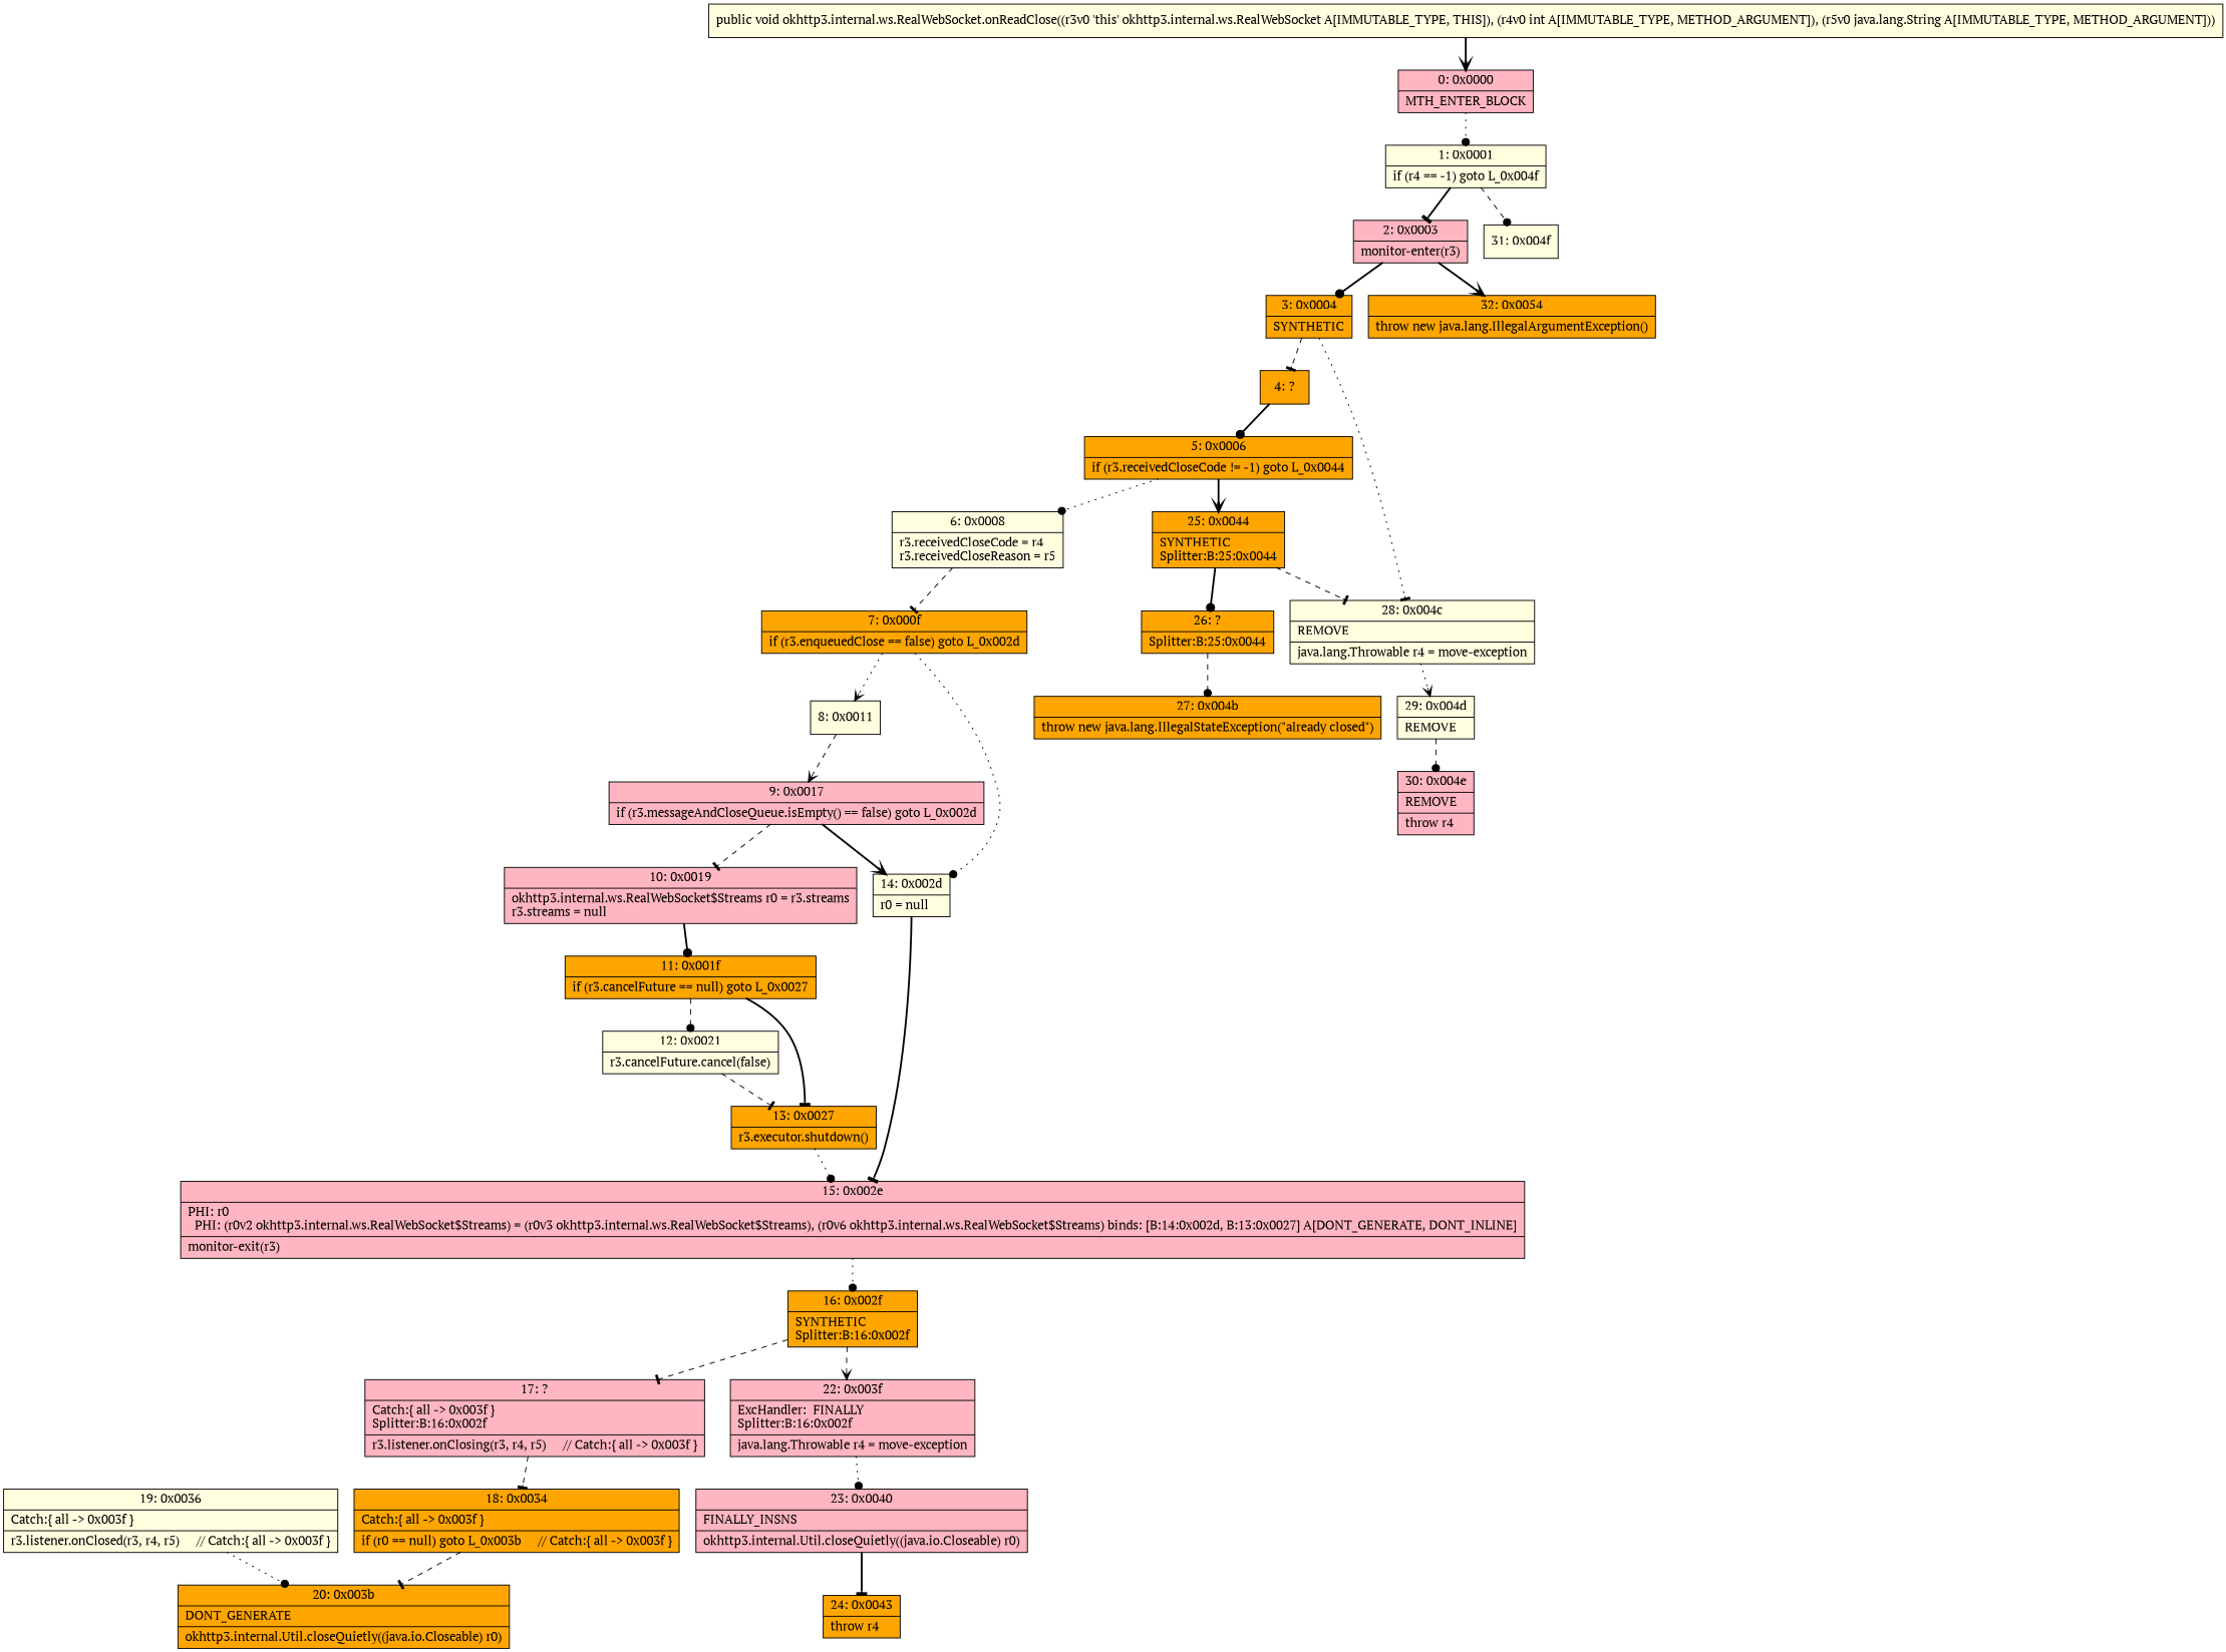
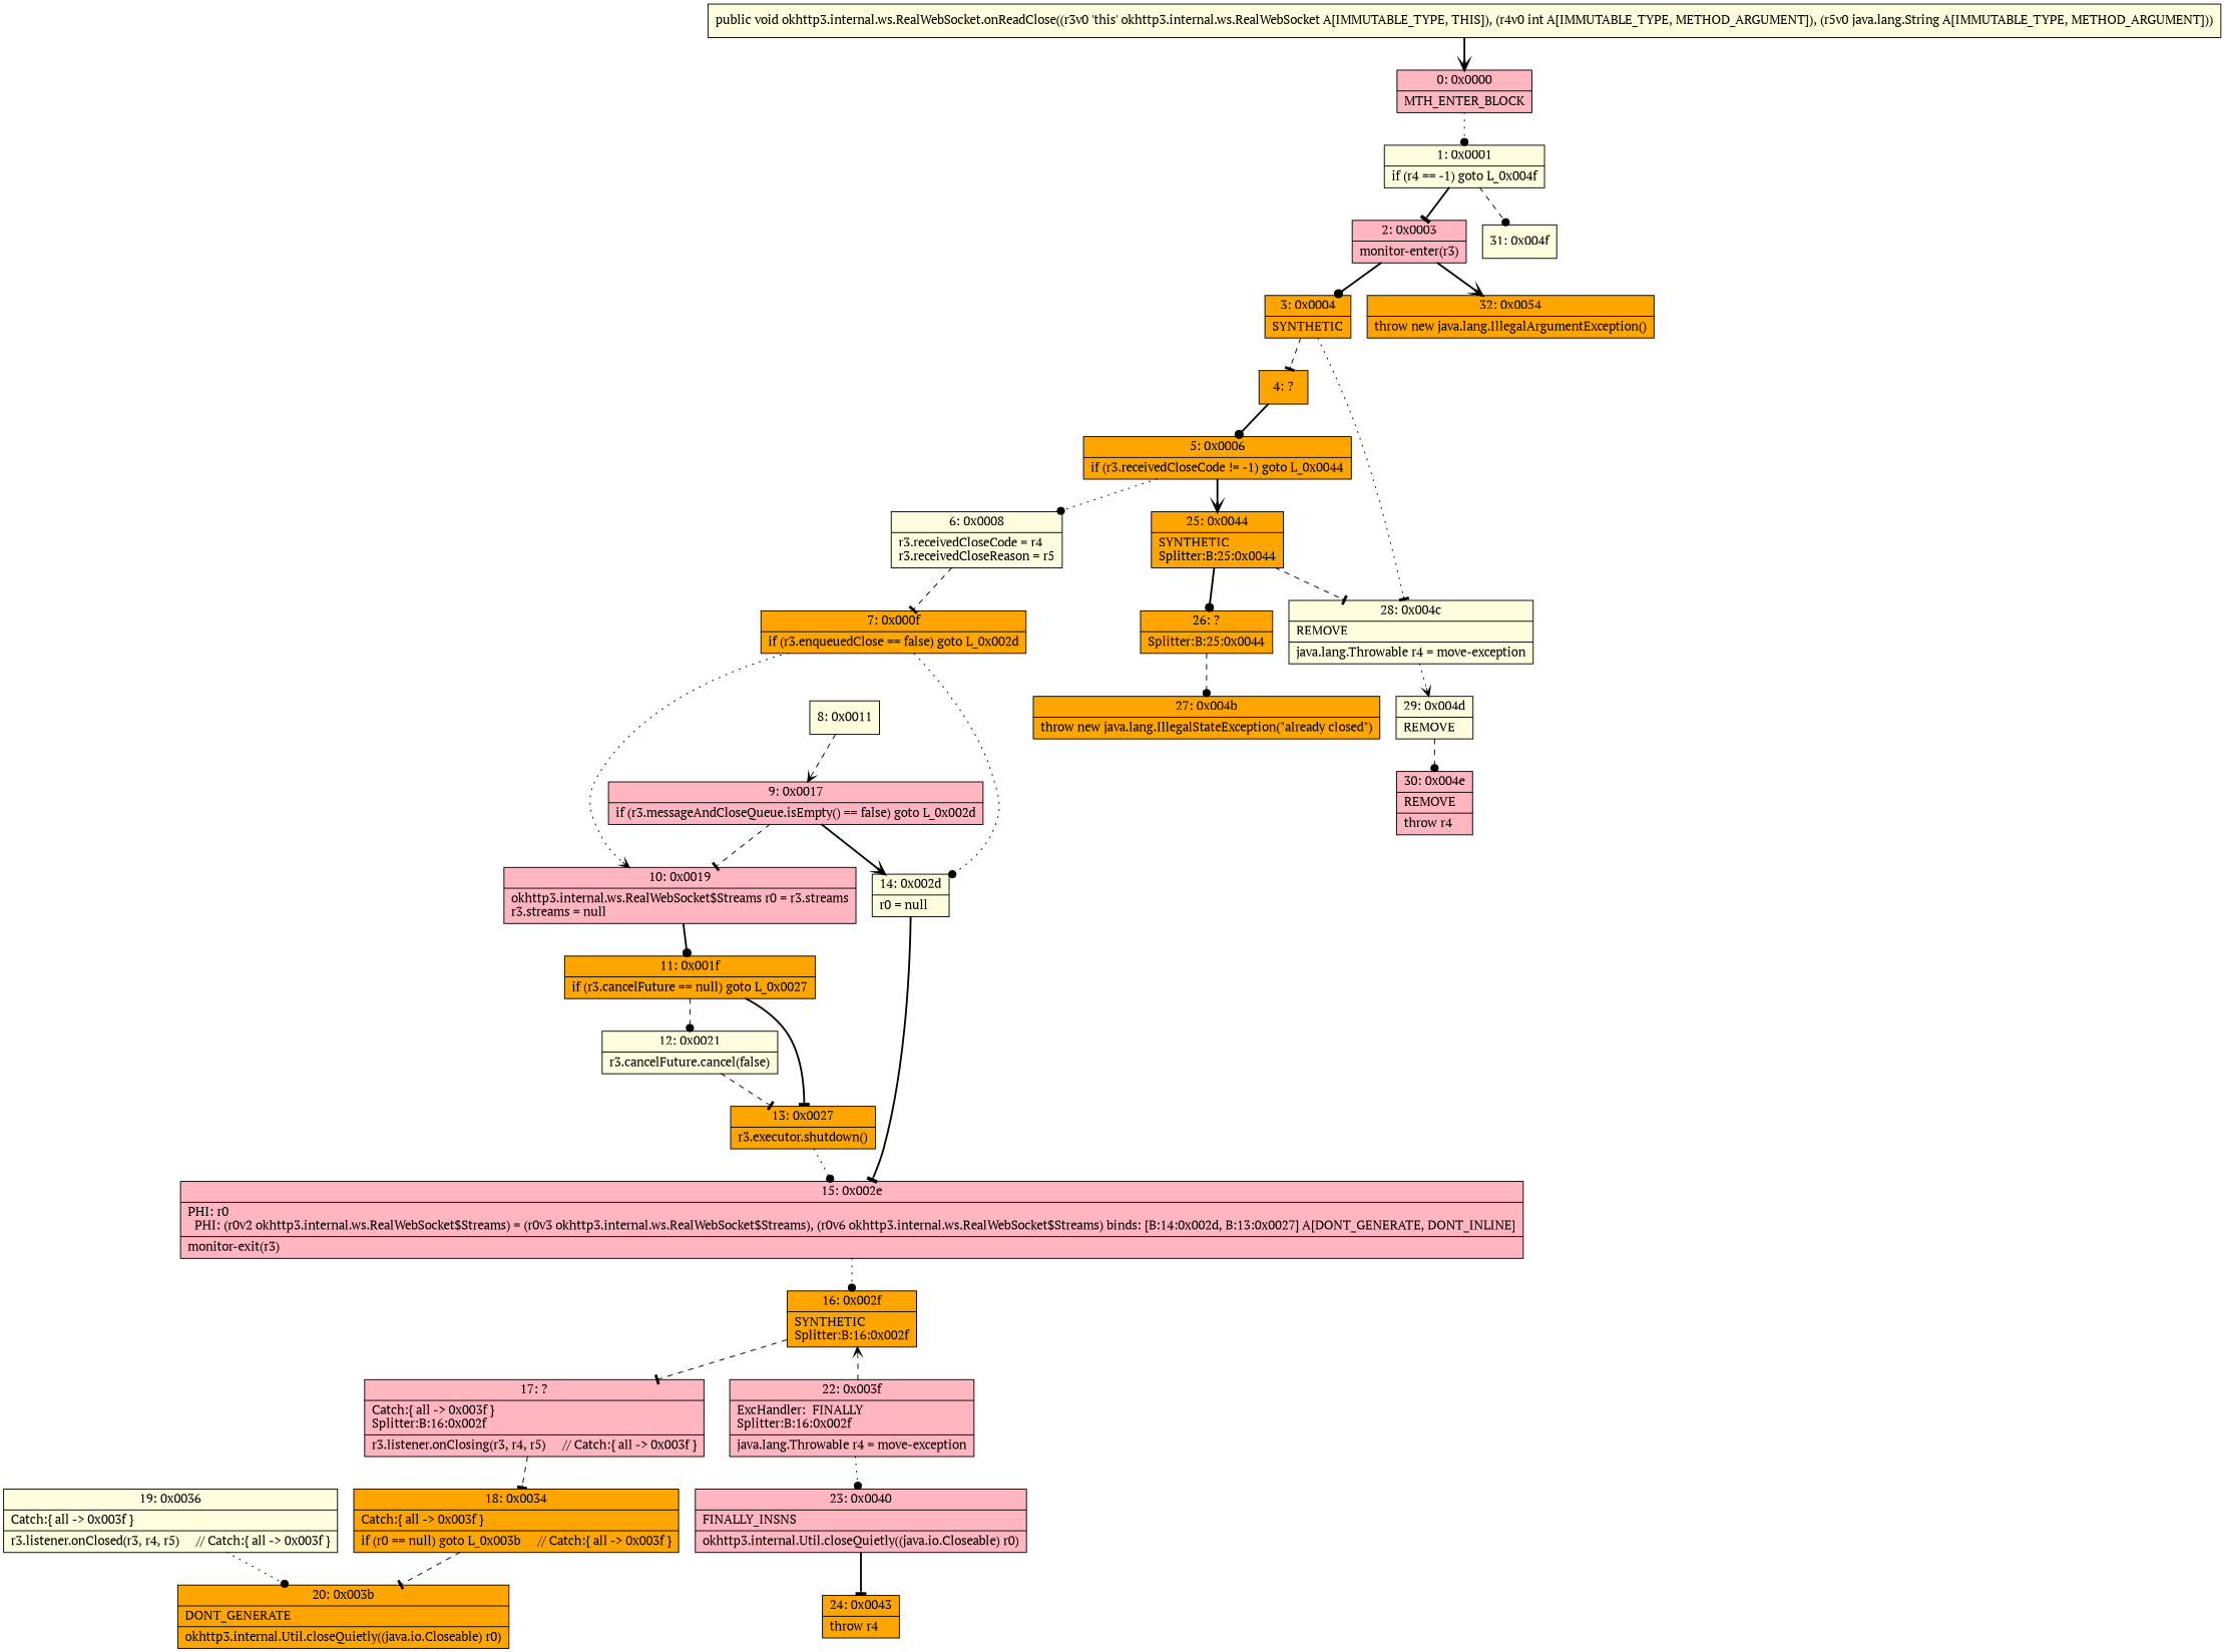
  digraph {
    fontname="PT Serif"
    node [fillcolor=orange fontname="PT Serif" shape=record style=filled]
    edge [arrowhead=dot fontname="PT Serif" style=dashed]
    n1 [fillcolor=lightpink label="{0\:\ 0x0000|MTH_ENTER_BLOCK\l}"]
    n2 [fillcolor=lightyellow label="{1\:\ 0x0001|if (r4 == \-1) goto L_0x004f\l}"]
    n3 [fillcolor=lightpink label="{2\:\ 0x0003|monitor\-enter(r3)\l}"]
    n4 [fillcolor=lightyellow label="{31\:\ 0x004f}"]
    n5 [label="{3\:\ 0x0004|SYNTHETIC\l}"]
    n6 [label="{32\:\ 0x0054|throw new java.lang.IllegalArgumentException()\l}"]
    n7 [label="{4\:\ ?}"]
    n8 [fillcolor=lightyellow label="{28\:\ 0x004c|REMOVE\l|java.lang.Throwable r4 = move\-exception\l}"]
    n9 [label="{5\:\ 0x0006|if (r3.receivedCloseCode != \-1) goto L_0x0044\l}"]
    n10 [fillcolor=lightyellow label="{29\:\ 0x004d|REMOVE\l}"]
    n11 [fillcolor=lightyellow label="{6\:\ 0x0008|r3.receivedCloseCode = r4\lr3.receivedCloseReason = r5\l}"]
    n12 [label="{25\:\ 0x0044|SYNTHETIC\lSplitter:B:25:0x0044\l}"]
    n13 [label="{7\:\ 0x000f|if (r3.enqueuedClose == false) goto L_0x002d\l}"]
    n14 [label="{26\:\ ?|Splitter:B:25:0x0044\l}"]
    n15 [fillcolor=lightyellow label="{8\:\ 0x0011}"]
    n16 [fillcolor=lightyellow label="{14\:\ 0x002d|r0 = null\l}"]
    n17 [fillcolor=lightpink label="{9\:\ 0x0017|if (r3.messageAndCloseQueue.isEmpty() == false) goto L_0x002d\l}"]
    n18 [fillcolor=lightpink label="{15\:\ 0x002e|PHI: r0 \l  PHI: (r0v2 okhttp3.internal.ws.RealWebSocket$Streams) = (r0v3 okhttp3.internal.ws.RealWebSocket$Streams), (r0v6 okhttp3.internal.ws.RealWebSocket$Streams) binds: [B:14:0x002d, B:13:0x0027] A[DONT_GENERATE, DONT_INLINE]\l|monitor\-exit(r3)\l}"]
    n19 [fillcolor=lightpink label="{10\:\ 0x0019|okhttp3.internal.ws.RealWebSocket$Streams r0 = r3.streams\lr3.streams = null\l}"]
    n20 [label="{11\:\ 0x001f|if (r3.cancelFuture == null) goto L_0x0027\l}"]
    n21 [fillcolor=lightyellow label="{12\:\ 0x0021|r3.cancelFuture.cancel(false)\l}"]
    n22 [label="{13\:\ 0x0027|r3.executor.shutdown()\l}"]
    n23 [label="{16\:\ 0x002f|SYNTHETIC\lSplitter:B:16:0x002f\l}"]
    n24 [fillcolor=lightpink label="{17\:\ ?|Catch:\{ all \-\> 0x003f \}\lSplitter:B:16:0x002f\l|r3.listener.onClosing(r3, r4, r5)     \/\/ Catch:\{ all \-\> 0x003f \}\l}"]
    n25 [fillcolor=lightpink label="{22\:\ 0x003f|ExcHandler:  FINALLY\lSplitter:B:16:0x002f\l|java.lang.Throwable r4 = move\-exception\l}"]
    n26 [label="{18\:\ 0x0034|Catch:\{ all \-\> 0x003f \}\l|if (r0 == null) goto L_0x003b     \/\/ Catch:\{ all \-\> 0x003f \}\l}"]
    n27 [fillcolor=lightpink label="{23\:\ 0x0040|FINALLY_INSNS\l|okhttp3.internal.Util.closeQuietly((java.io.Closeable) r0)\l}"]
    n28 [label="{20\:\ 0x003b|DONT_GENERATE\l|okhttp3.internal.Util.closeQuietly((java.io.Closeable) r0)\l}"]
    n29 [fillcolor=lightyellow label="{19\:\ 0x0036|Catch:\{ all \-\> 0x003f \}\l|r3.listener.onClosed(r3, r4, r5)     \/\/ Catch:\{ all \-\> 0x003f \}\l}"]
    n30 [label="{24\:\ 0x0043|throw r4\l}"]
    n31 [label="{27\:\ 0x004b|throw new java.lang.IllegalStateException(\"already closed\")\l}"]
    n32 [fillcolor=lightpink label="{30\:\ 0x004e|REMOVE\l|throw r4\l}"]
    n33 [fillcolor=lightyellow label="{public void okhttp3.internal.ws.RealWebSocket.onReadClose((r3v0 'this' okhttp3.internal.ws.RealWebSocket A[IMMUTABLE_TYPE, THIS]), (r4v0 int A[IMMUTABLE_TYPE, METHOD_ARGUMENT]), (r5v0 java.lang.String A[IMMUTABLE_TYPE, METHOD_ARGUMENT])) }"]
    n1 -> n2 [style=dotted]
    n2 -> n3 [arrowhead=tee style=bold]
    n2 -> n4
    n3 -> n5 [style=bold]
    n3 -> n6 [arrowhead=vee style=bold]
    n5 -> n7 [arrowhead=tee]
    n5 -> n8 [arrowhead=tee style=dotted]
    n7 -> n9 [style=bold]
    n8 -> n10 [arrowhead=vee style=dotted]
    n9 -> n11 [style=dotted]
    n9 -> n12 [arrowhead=vee style=bold]
    n10 -> n32
    n11 -> n13 [arrowhead=tee]
    n12 -> n8 [arrowhead=tee]
    n12 -> n14 [style=bold]
-   n13 -> n15 [arrowhead=vee style=dotted]
+   n13 -> n19 [arrowhead=vee style=dotted]
    n13 -> n16 [style=dotted]
    n14 -> n31
    n15 -> n17 [arrowhead=vee]
    n16 -> n18 [arrowhead=tee style=bold]
    n17 -> n16 [arrowhead=vee style=bold]
    n17 -> n19 [arrowhead=tee]
    n18 -> n23 [style=dotted]
    n19 -> n20 [style=bold]
    n20 -> n21
    n20 -> n22 [arrowhead=tee style=bold]
    n21 -> n22 [arrowhead=tee]
    n22 -> n18 [style=dotted]
    n23 -> n24 [arrowhead=tee]
-   n23 -> n25 [arrowhead=vee]
+   n25 -> n23 [arrowhead=vee]
    n24 -> n26 [arrowhead=tee]
    n25 -> n27 [style=dotted]
    n26 -> n28 [arrowhead=tee]
    n27 -> n30 [arrowhead=tee style=bold]
    n29 -> n28 [style=dotted]
    n33 -> n1 [arrowhead=vee style=bold]
  }
